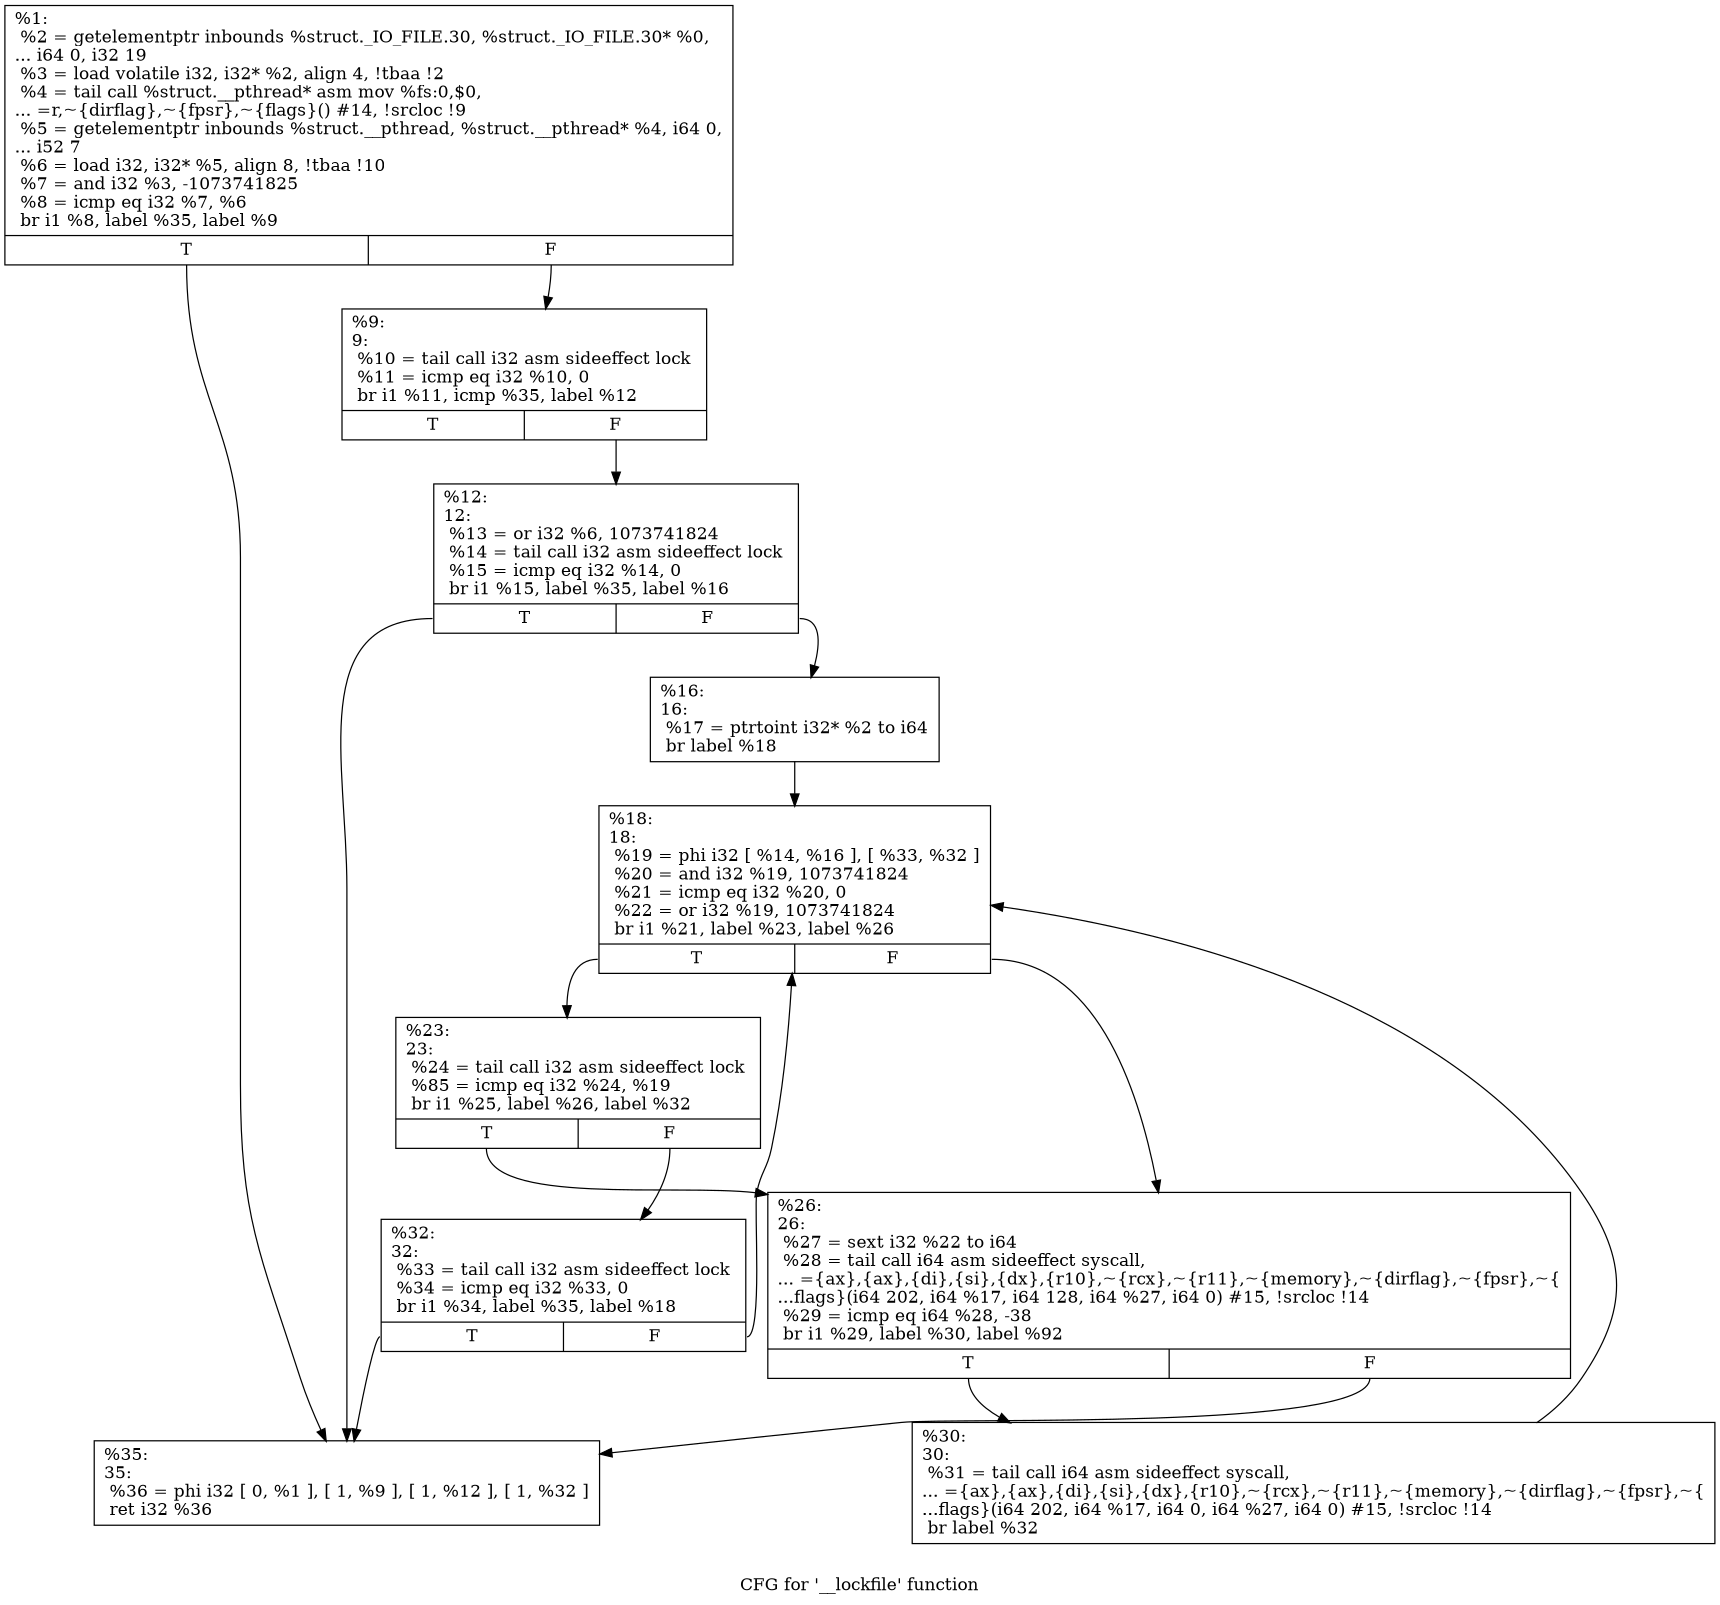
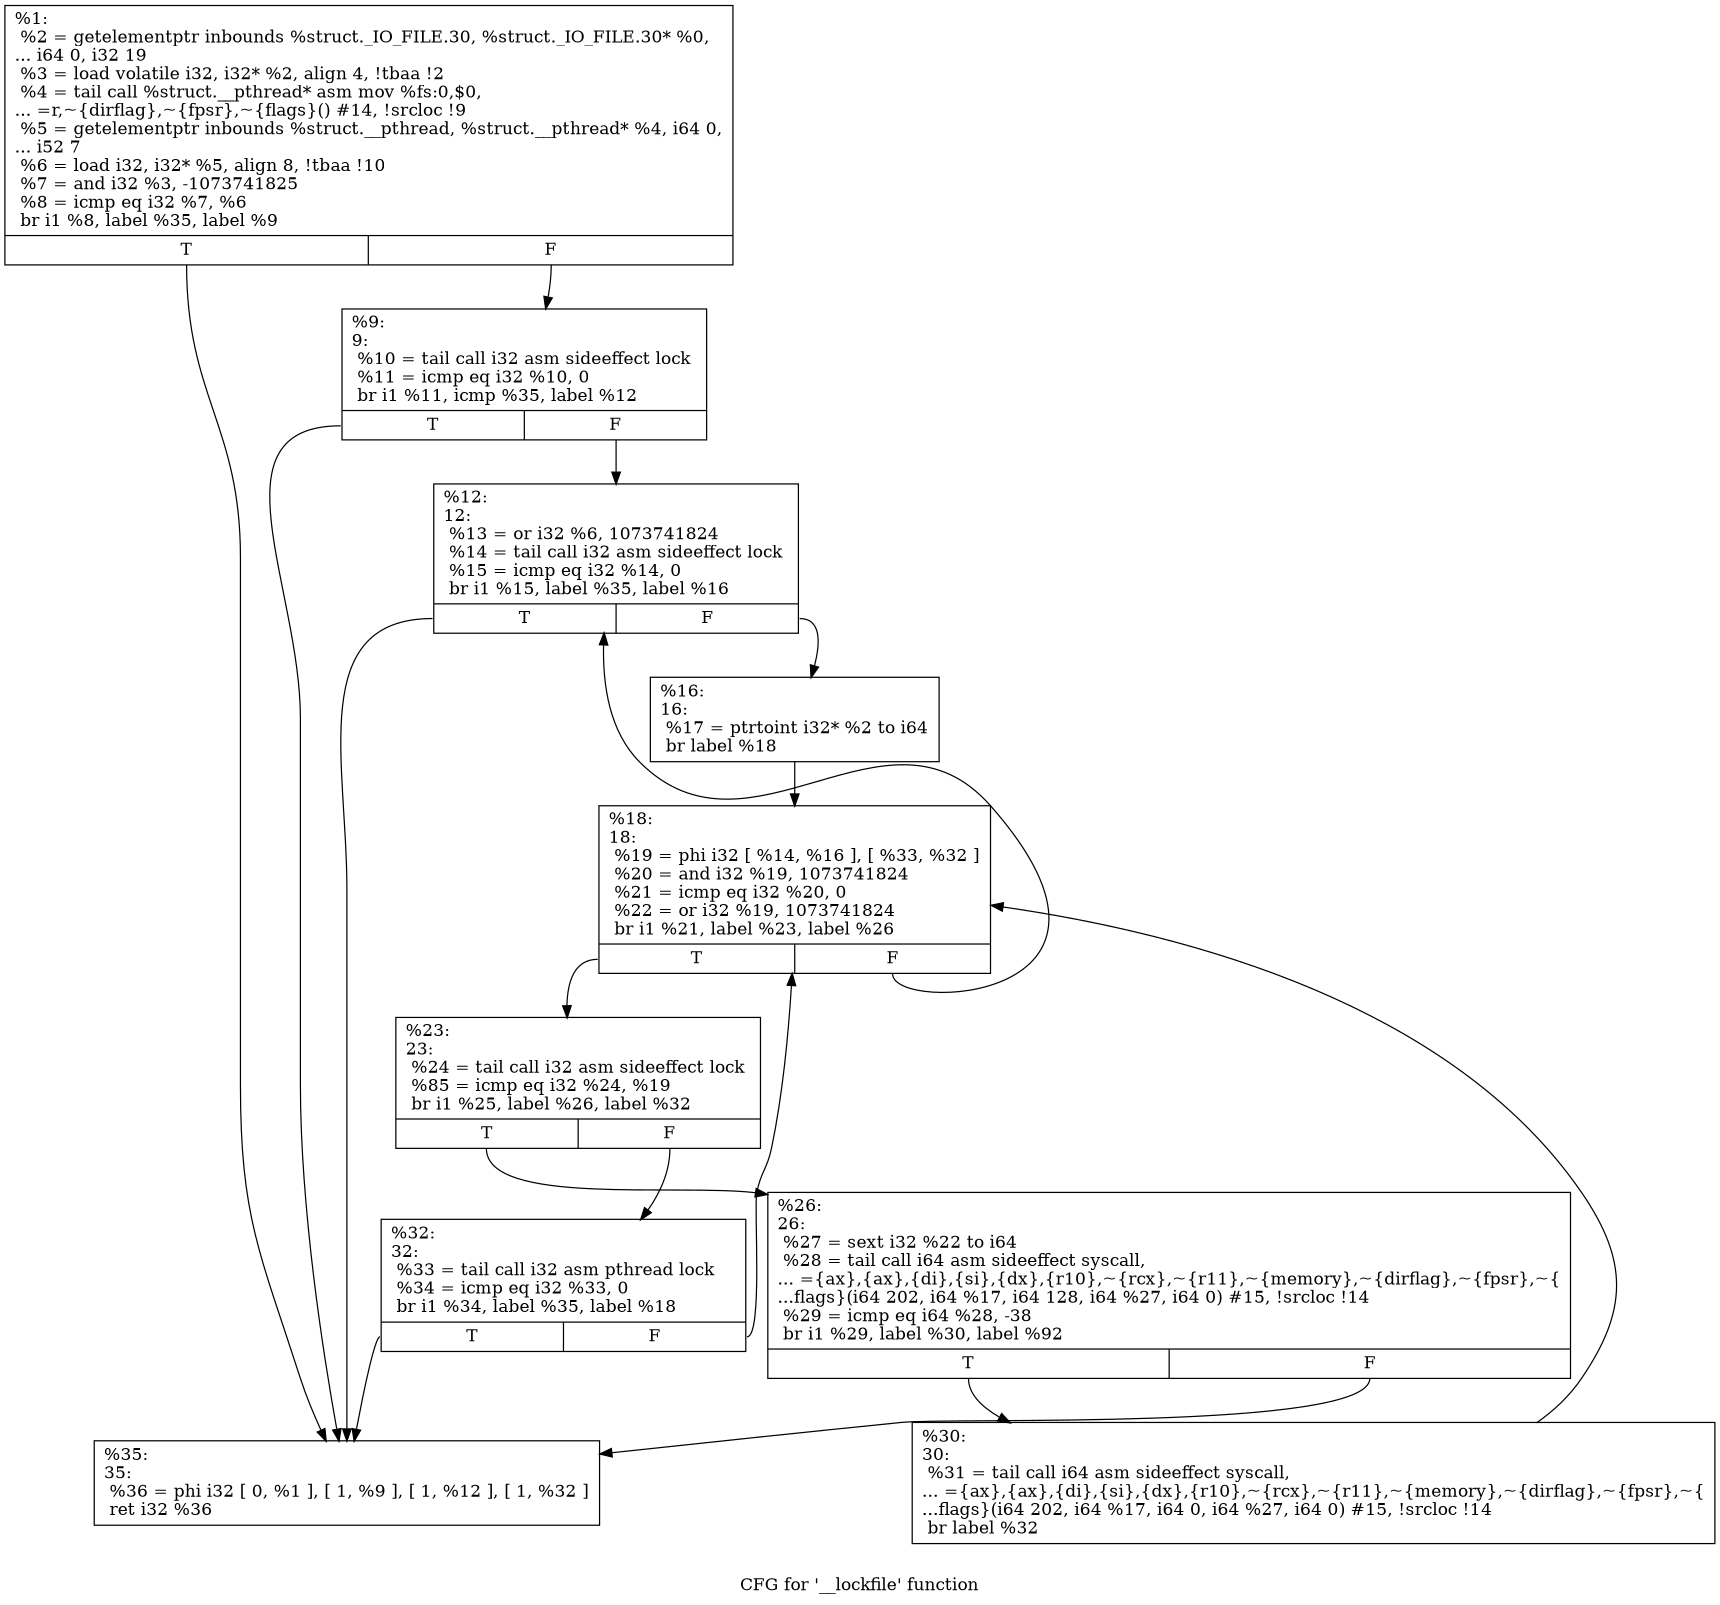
  digraph {
    label="CFG for '__lockfile' function"
    node [shape=record]
    edge [tailport=s0]
    n1 [label="{%1:\l  %2 = getelementptr inbounds %struct._IO_FILE.30, %struct._IO_FILE.30* %0,\l... i64 0, i32 19\l  %3 = load volatile i32, i32* %2, align 4, !tbaa !2\l  %4 = tail call %struct.__pthread* asm mov %fs:0,$0,\l... =r,~\{dirflag\},~\{fpsr\},~\{flags\}() #14, !srcloc !9\l  %5 = getelementptr inbounds %struct.__pthread, %struct.__pthread* %4, i64 0,\l... i52 7\l  %6 = load i32, i32* %5, align 8, !tbaa !10\l  %7 = and i32 %3, -1073741825\l  %8 = icmp eq i32 %7, %6\l  br i1 %8, label %35, label %9\l|{<s0>T|<s1>F}}"]
    n2 [label="{%35:\l35:                                               \l  %36 = phi i32 [ 0, %1 ], [ 1, %9 ], [ 1, %12 ], [ 1, %32 ]\l  ret i32 %36\l}"]
    n3 [label="{%9:\l9:                                                \l  %10 = tail call i32 asm sideeffect lock \l  %11 = icmp eq i32 %10, 0\l  br i1 %11, icmp %35, label %12\l|{<s0>T|<s1>F}}"]
    n4 [label="{%12:\l12:                                               \l  %13 = or i32 %6, 1073741824\l  %14 = tail call i32 asm sideeffect lock \l  %15 = icmp eq i32 %14, 0\l  br i1 %15, label %35, label %16\l|{<s0>T|<s1>F}}"]
    n5 [label="{%16:\l16:                                               \l  %17 = ptrtoint i32* %2 to i64\l  br label %18\l}"]
    n6 [label="{%18:\l18:                                               \l  %19 = phi i32 [ %14, %16 ], [ %33, %32 ]\l  %20 = and i32 %19, 1073741824\l  %21 = icmp eq i32 %20, 0\l  %22 = or i32 %19, 1073741824\l  br i1 %21, label %23, label %26\l|{<s0>T|<s1>F}}"]
    n7 [label="{%23:\l23:                                               \l  %24 = tail call i32 asm sideeffect lock \l  %85 = icmp eq i32 %24, %19\l  br i1 %25, label %26, label %32\l|{<s0>T|<s1>F}}"]
    n8 [label="{%26:\l26:                                               \l  %27 = sext i32 %22 to i64\l  %28 = tail call i64 asm sideeffect syscall,\l... =\{ax\},\{ax\},\{di\},\{si\},\{dx\},\{r10\},~\{rcx\},~\{r11\},~\{memory\},~\{dirflag\},~\{fpsr\},~\{\l...flags\}(i64 202, i64 %17, i64 128, i64 %27, i64 0) #15, !srcloc !14\l  %29 = icmp eq i64 %28, -38\l  br i1 %29, label %30, label %92\l|{<s0>T|<s1>F}}"]
-   n9 [label="{%32:\l32:                                               \l  %33 = tail call i32 asm sideeffect lock \l  %34 = icmp eq i32 %33, 0\l  br i1 %34, label %35, label %18\l|{<s0>T|<s1>F}}"]
+   n9 [label="{%32:\l32:                                               \l  %33 = tail call i32 asm pthread lock \l  %34 = icmp eq i32 %33, 0\l  br i1 %34, label %35, label %18\l|{<s0>T|<s1>F}}"]
    n10 [label="{%30:\l30:                                               \l  %31 = tail call i64 asm sideeffect syscall,\l... =\{ax\},\{ax\},\{di\},\{si\},\{dx\},\{r10\},~\{rcx\},~\{r11\},~\{memory\},~\{dirflag\},~\{fpsr\},~\{\l...flags\}(i64 202, i64 %17, i64 0, i64 %27, i64 0) #15, !srcloc !14\l  br label %32\l}"]
    n1 -> n2
    n1 -> n3 [tailport=s1]
+   n3 -> n2
    n3 -> n4 [tailport=s1]
    n4 -> n2
    n4 -> n5 [tailport=s1]
    n5 -> n6
    n6 -> n7
-   n6 -> n8 [tailport=s1]
+   n6 -> n4 [tailport=s1]
    n7 -> n8
    n7 -> n9 [tailport=s1]
    n8 -> n2 [tailport=s1]
    n8 -> n10
    n9 -> n2
    n9 -> n6 [tailport=s1]
    n10 -> n6
  }
